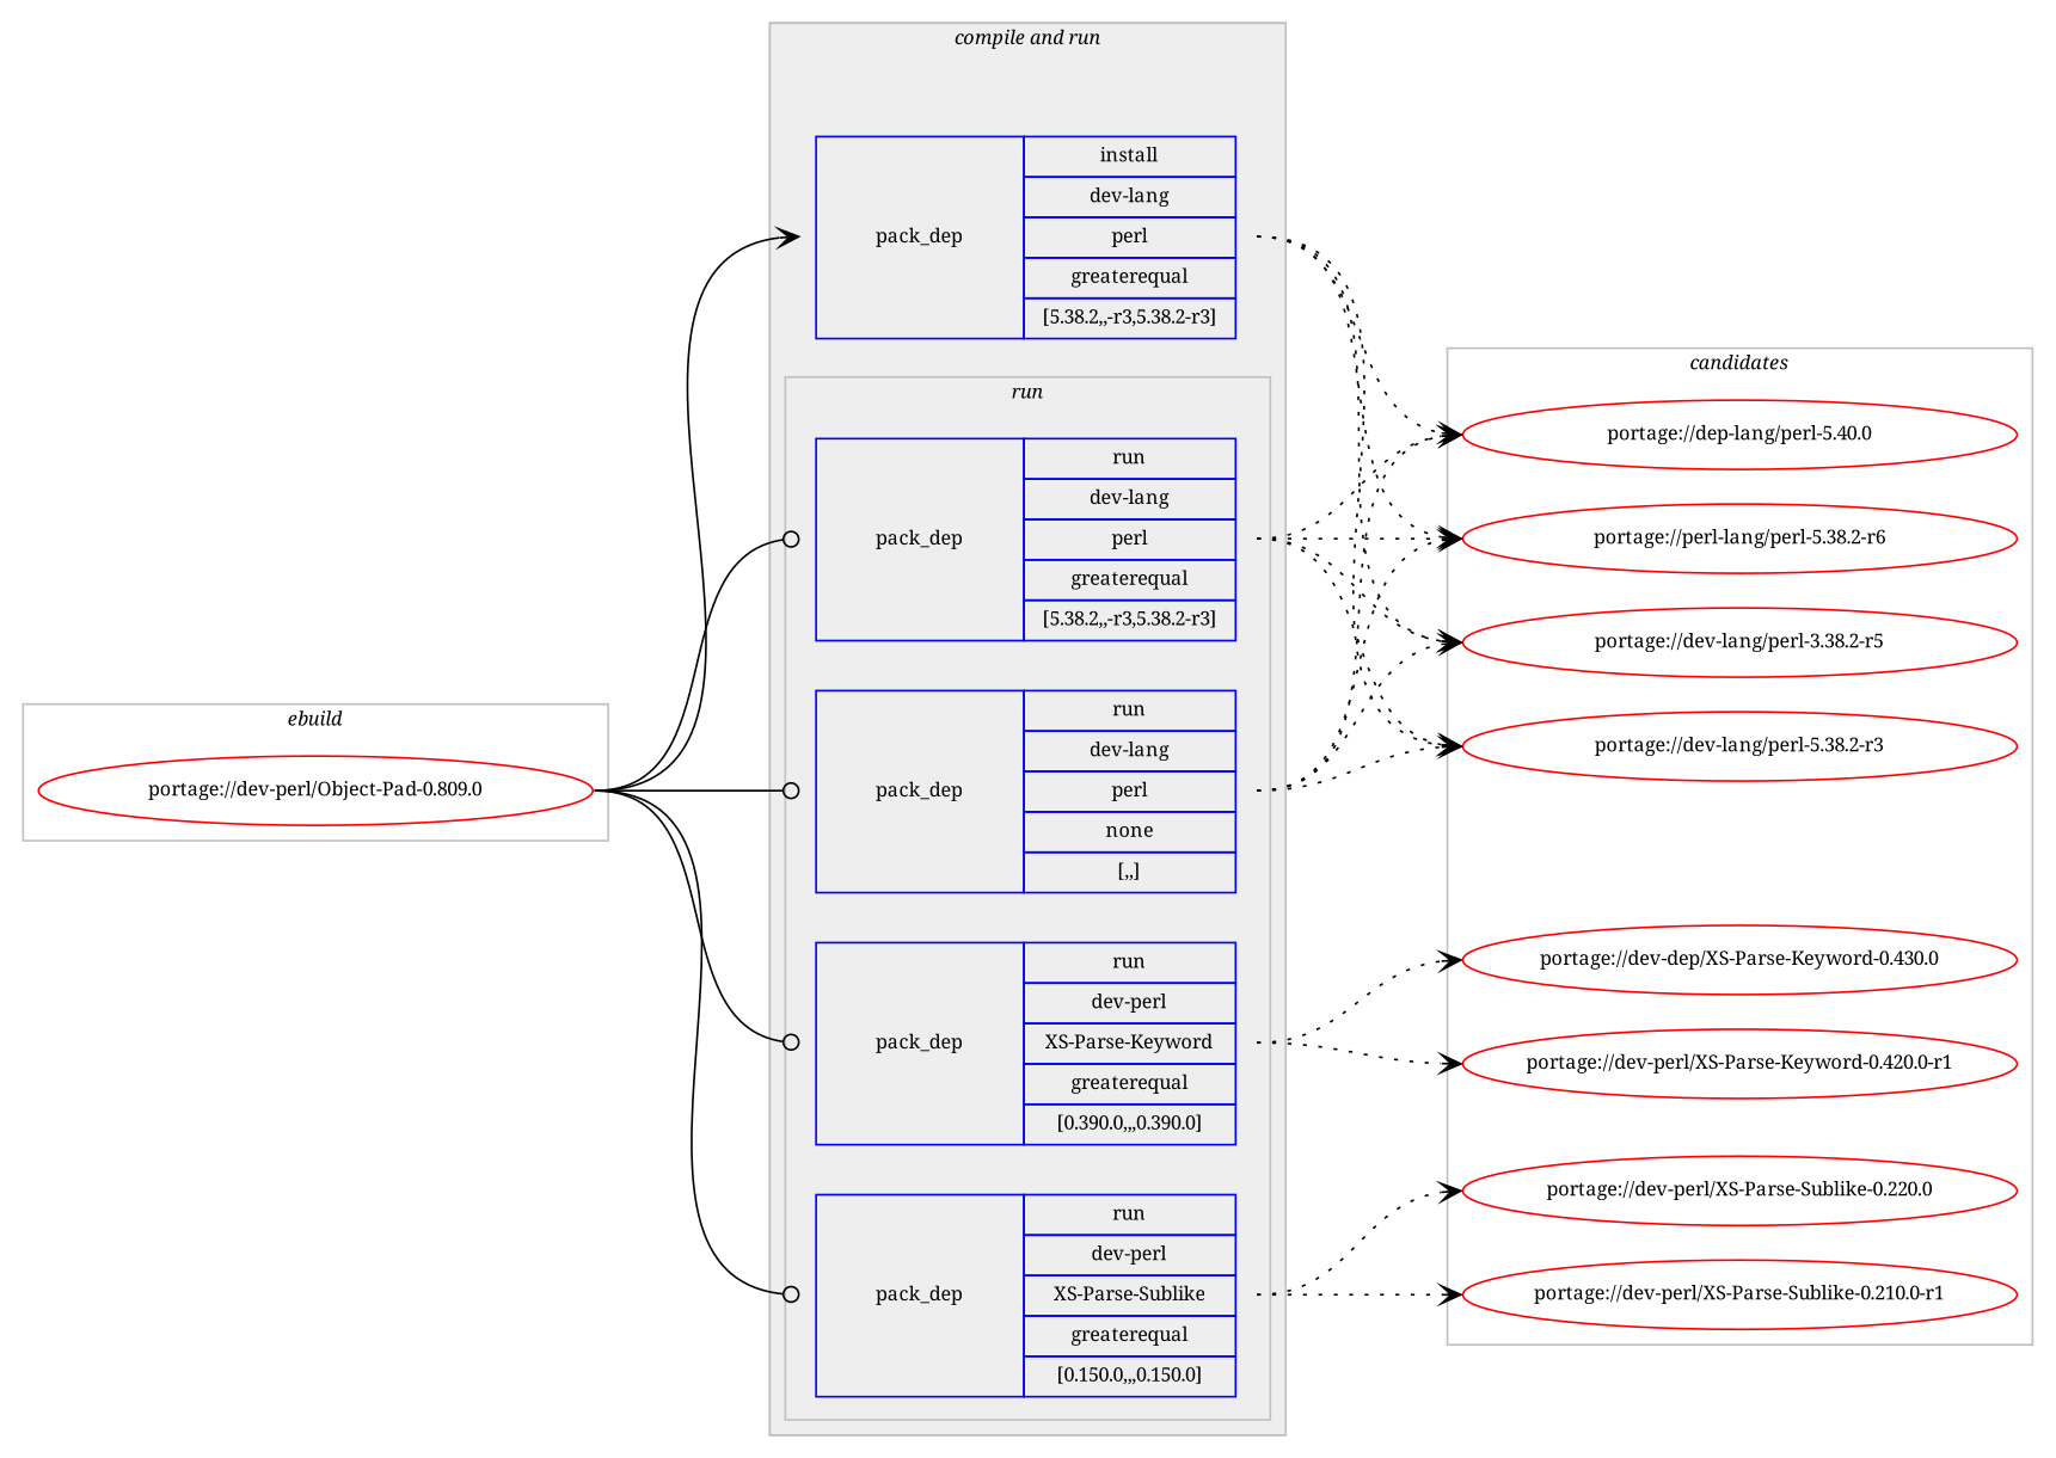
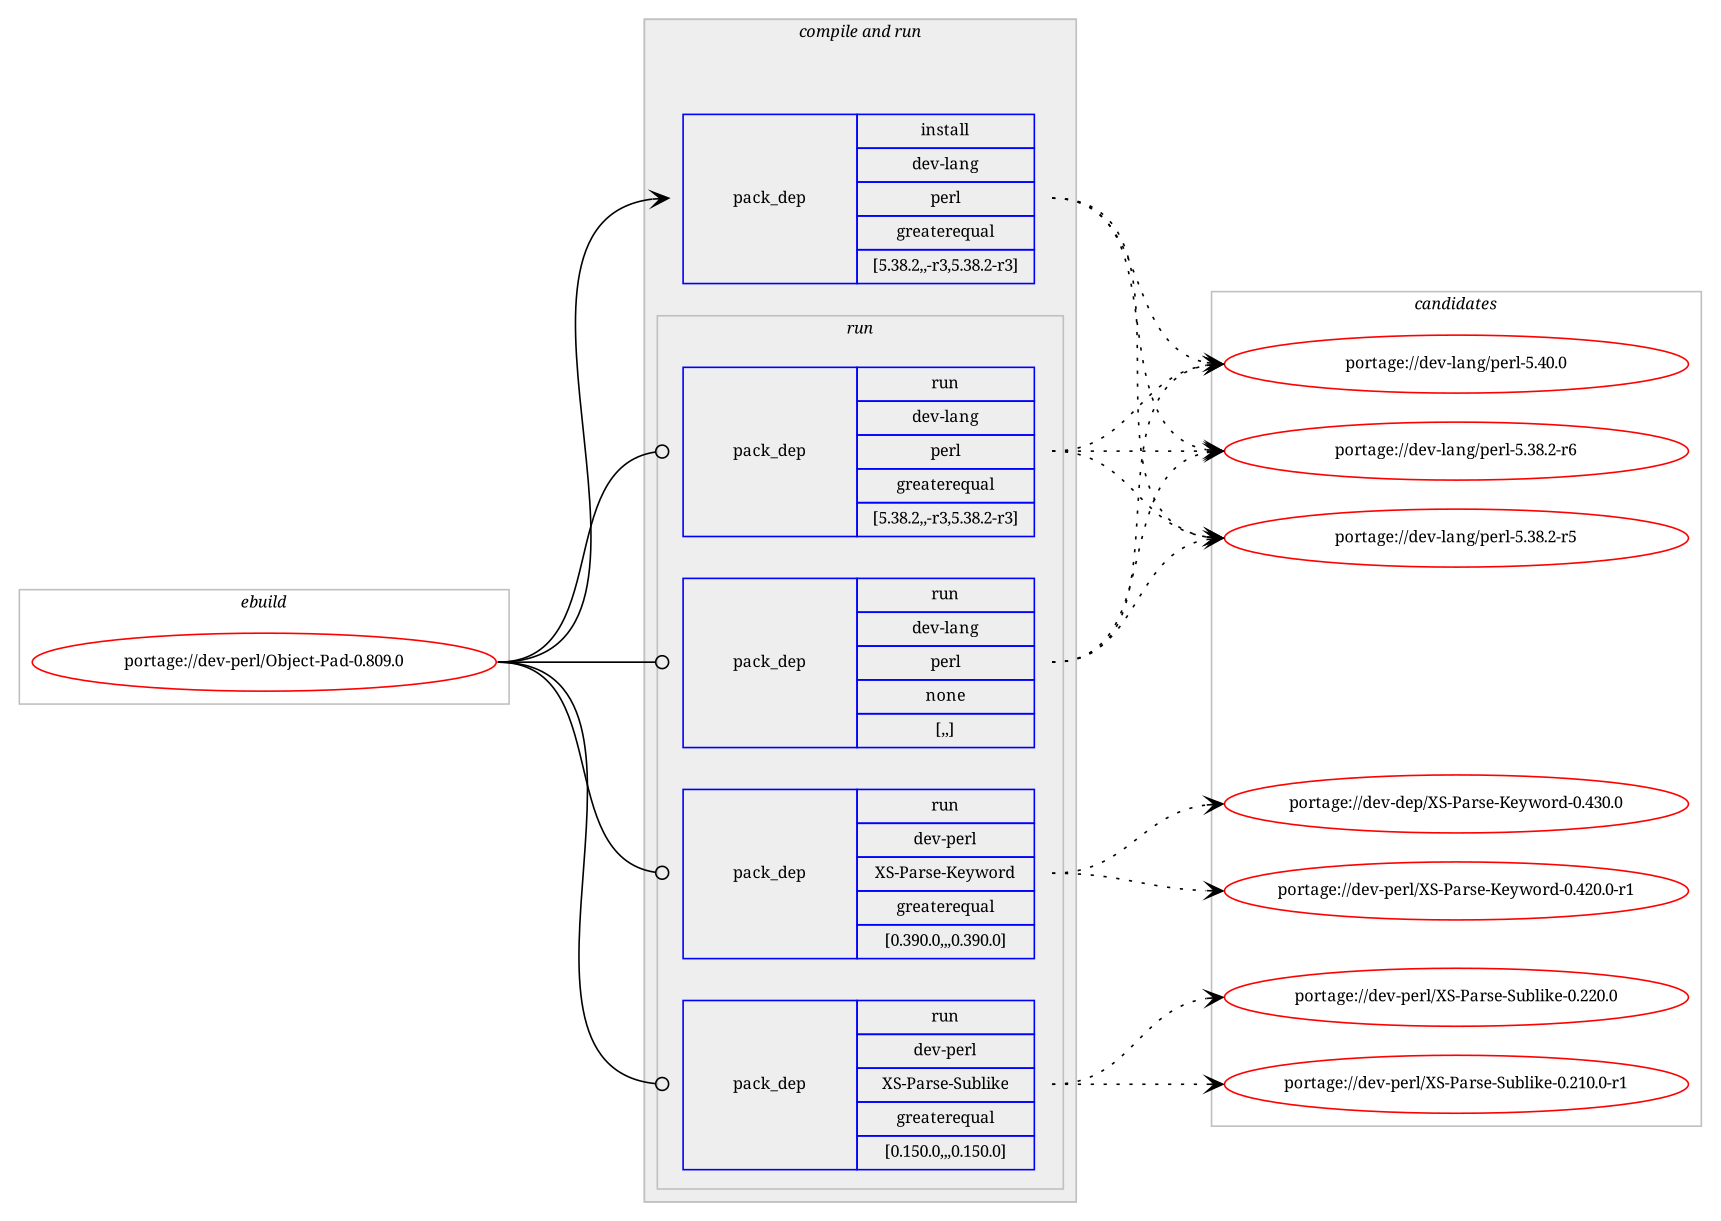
  digraph {
    compound=true
    concentrate=true
    fontname="Noto Serif"
    fontsize=10
    newrank=true
    rankdir=LR
    ranksep=1.5
    node [color=red fontname="Noto Serif" fontsize=10]
    edge [arrowhead=vee fontname="Noto Serif" headport=w style=dotted tailport=e weight=100]
    n1 [label="portage://dev-perl/Object-Pad-0.809.0" width=4]
    n2 [color=blue label=<<TABLE BORDER="0" CELLBORDER="1" CELLSPACING="0" CELLPADDING="4" WIDTH="220"><TR><TD ROWSPAN="6" CELLPADDING="30">pack_dep</TD></TR><TR><TD WIDTH="110">install</TD></TR><TR><TD>dev-lang</TD></TR><TR><TD>perl</TD></TR><TR><TD>greaterequal</TD></TR><TR><TD>[5.38.2,,-r3,5.38.2-r3]</TD></TR></TABLE>> shape=none]
    n3 [color=blue label=<<TABLE BORDER="0" CELLBORDER="1" CELLSPACING="0" CELLPADDING="4" WIDTH="220"><TR><TD ROWSPAN="6" CELLPADDING="30">pack_dep</TD></TR><TR><TD WIDTH="110">run</TD></TR><TR><TD>dev-lang</TD></TR><TR><TD>perl</TD></TR><TR><TD>greaterequal</TD></TR><TR><TD>[5.38.2,,-r3,5.38.2-r3]</TD></TR></TABLE>> shape=none]
    n4 [color=blue label=<<TABLE BORDER="0" CELLBORDER="1" CELLSPACING="0" CELLPADDING="4" WIDTH="220"><TR><TD ROWSPAN="6" CELLPADDING="30">pack_dep</TD></TR><TR><TD WIDTH="110">run</TD></TR><TR><TD>dev-lang</TD></TR><TR><TD>perl</TD></TR><TR><TD>none</TD></TR><TR><TD>[,,]</TD></TR></TABLE>> shape=none]
    n5 [color=blue label=<<TABLE BORDER="0" CELLBORDER="1" CELLSPACING="0" CELLPADDING="4" WIDTH="220"><TR><TD ROWSPAN="6" CELLPADDING="30">pack_dep</TD></TR><TR><TD WIDTH="110">run</TD></TR><TR><TD>dev-perl</TD></TR><TR><TD>XS-Parse-Keyword</TD></TR><TR><TD>greaterequal</TD></TR><TR><TD>[0.390.0,,,0.390.0]</TD></TR></TABLE>> shape=none]
    n6 [color=blue label=<<TABLE BORDER="0" CELLBORDER="1" CELLSPACING="0" CELLPADDING="4" WIDTH="220"><TR><TD ROWSPAN="6" CELLPADDING="30">pack_dep</TD></TR><TR><TD WIDTH="110">run</TD></TR><TR><TD>dev-perl</TD></TR><TR><TD>XS-Parse-Sublike</TD></TR><TR><TD>greaterequal</TD></TR><TR><TD>[0.150.0,,,0.150.0]</TD></TR></TABLE>> shape=none]
-   n7 [label="portage://dep-lang/perl-5.40.0" width=4]
-   n8 [label="portage://perl-lang/perl-5.38.2-r6" width=4]
-   n9 [label="portage://dev-lang/perl-3.38.2-r5" width=4]
-   n10 [label="portage://dev-lang/perl-5.38.2-r3" width=4]
+   n7 [label="portage://dev-lang/perl-5.40.0" width=4]
+   n8 [label="portage://dev-lang/perl-5.38.2-r6" width=4]
+   n9 [label="portage://dev-lang/perl-5.38.2-r5" width=4]
    n11 [label="portage://dev-dep/XS-Parse-Keyword-0.430.0" width=4]
    n12 [label="portage://dev-perl/XS-Parse-Keyword-0.420.0-r1" width=4]
    n13 [label="portage://dev-perl/XS-Parse-Sublike-0.220.0" width=4]
    n14 [label="portage://dev-perl/XS-Parse-Sublike-0.210.0-r1" width=4]
    subgraph cluster_1 {
      color=gray
      label=<<i>ebuild</i>>
      n1
    }
    subgraph cluster_2 {
      color=gray
      label=<<i>dependencies</i>>
      subgraph cluster_3 {
        color=gray
        fillcolor="#eeeeee"
        label=<<i>compile</i>>
        style=filled
        subgraph sub_4 {
          color=gray
          fillcolor="#eeeeee"
          label=<<i>compile</i>>
          style=filled
          n2
        }
      }
      subgraph cluster_5 {
        color=gray
        fillcolor="#eeeeee"
        label=<<i>compile and run</i>>
        style=filled
      }
      subgraph cluster_6 {
        color=gray
        fillcolor="#eeeeee"
        label=<<i>run</i>>
        style=filled
        subgraph sub_7 {
          color=gray
          fillcolor="#eeeeee"
          label=<<i>run</i>>
          style=filled
          n3
        }
        subgraph sub_8 {
          color=gray
          fillcolor="#eeeeee"
          label=<<i>run</i>>
          style=filled
          n4
        }
        subgraph sub_9 {
          color=gray
          fillcolor="#eeeeee"
          label=<<i>run</i>>
          style=filled
          n5
        }
        subgraph sub_10 {
          color=gray
          fillcolor="#eeeeee"
          label=<<i>run</i>>
          style=filled
          n6
        }
      }
    }
    subgraph cluster_11 {
      color=gray
      label=<<i>candidates</i>>
      rank=same
      subgraph sub_12 {
        color=black
        label=<<i>candidates</i>>
        nodesep=1
        rank=same
        n7
        n8
        n9
-       n10
      }
      subgraph sub_13 {
        color=black
        label=<<i>candidates</i>>
        nodesep=1
        rank=same
        n7
        n8
        n9
-       n10
      }
      subgraph sub_14 {
        color=black
        label=<<i>candidates</i>>
        nodesep=1
        rank=same
        n7
        n8
        n9
-       n10
      }
      subgraph sub_15 {
        color=black
        label=<<i>candidates</i>>
        nodesep=1
        rank=same
        n11
        n12
      }
      subgraph sub_16 {
        color=black
        label=<<i>candidates</i>>
        nodesep=1
        rank=same
        n13
        n14
      }
    }
    n1 -> n2 [style=solid weight=20]
    n1 -> n3 [arrowhead=odot style=solid weight=20]
    n1 -> n4 [arrowhead=odot style=solid weight=20]
    n1 -> n5 [arrowhead=odot style=solid weight=20]
    n1 -> n6 [arrowhead=odot style=solid weight=20]
    n2 -> n7
    n2 -> n8
    n2 -> n9
-   n2 -> n10
    n3 -> n7
    n3 -> n8
    n3 -> n9
-   n3 -> n10
    n4 -> n7
    n4 -> n8
    n4 -> n9
-   n4 -> n10
    n5 -> n11
    n5 -> n12
    n6 -> n13
    n6 -> n14
  }
